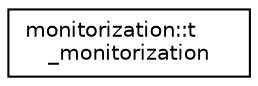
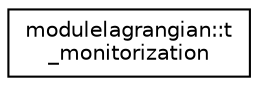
  digraph {
    rankdir=LR
-   n1 [color=black fillcolor=white fontname=Helvetica fontsize=10 height=0.2 label="monitorization::t\l_monitorization" shape=record style=filled width=0.4]
+   n1 [color=black fillcolor=white fontname=Helvetica fontsize=10 height=0.2 label="modulelagrangian::t\l_monitorization" shape=record style=filled width=0.4]
  }
